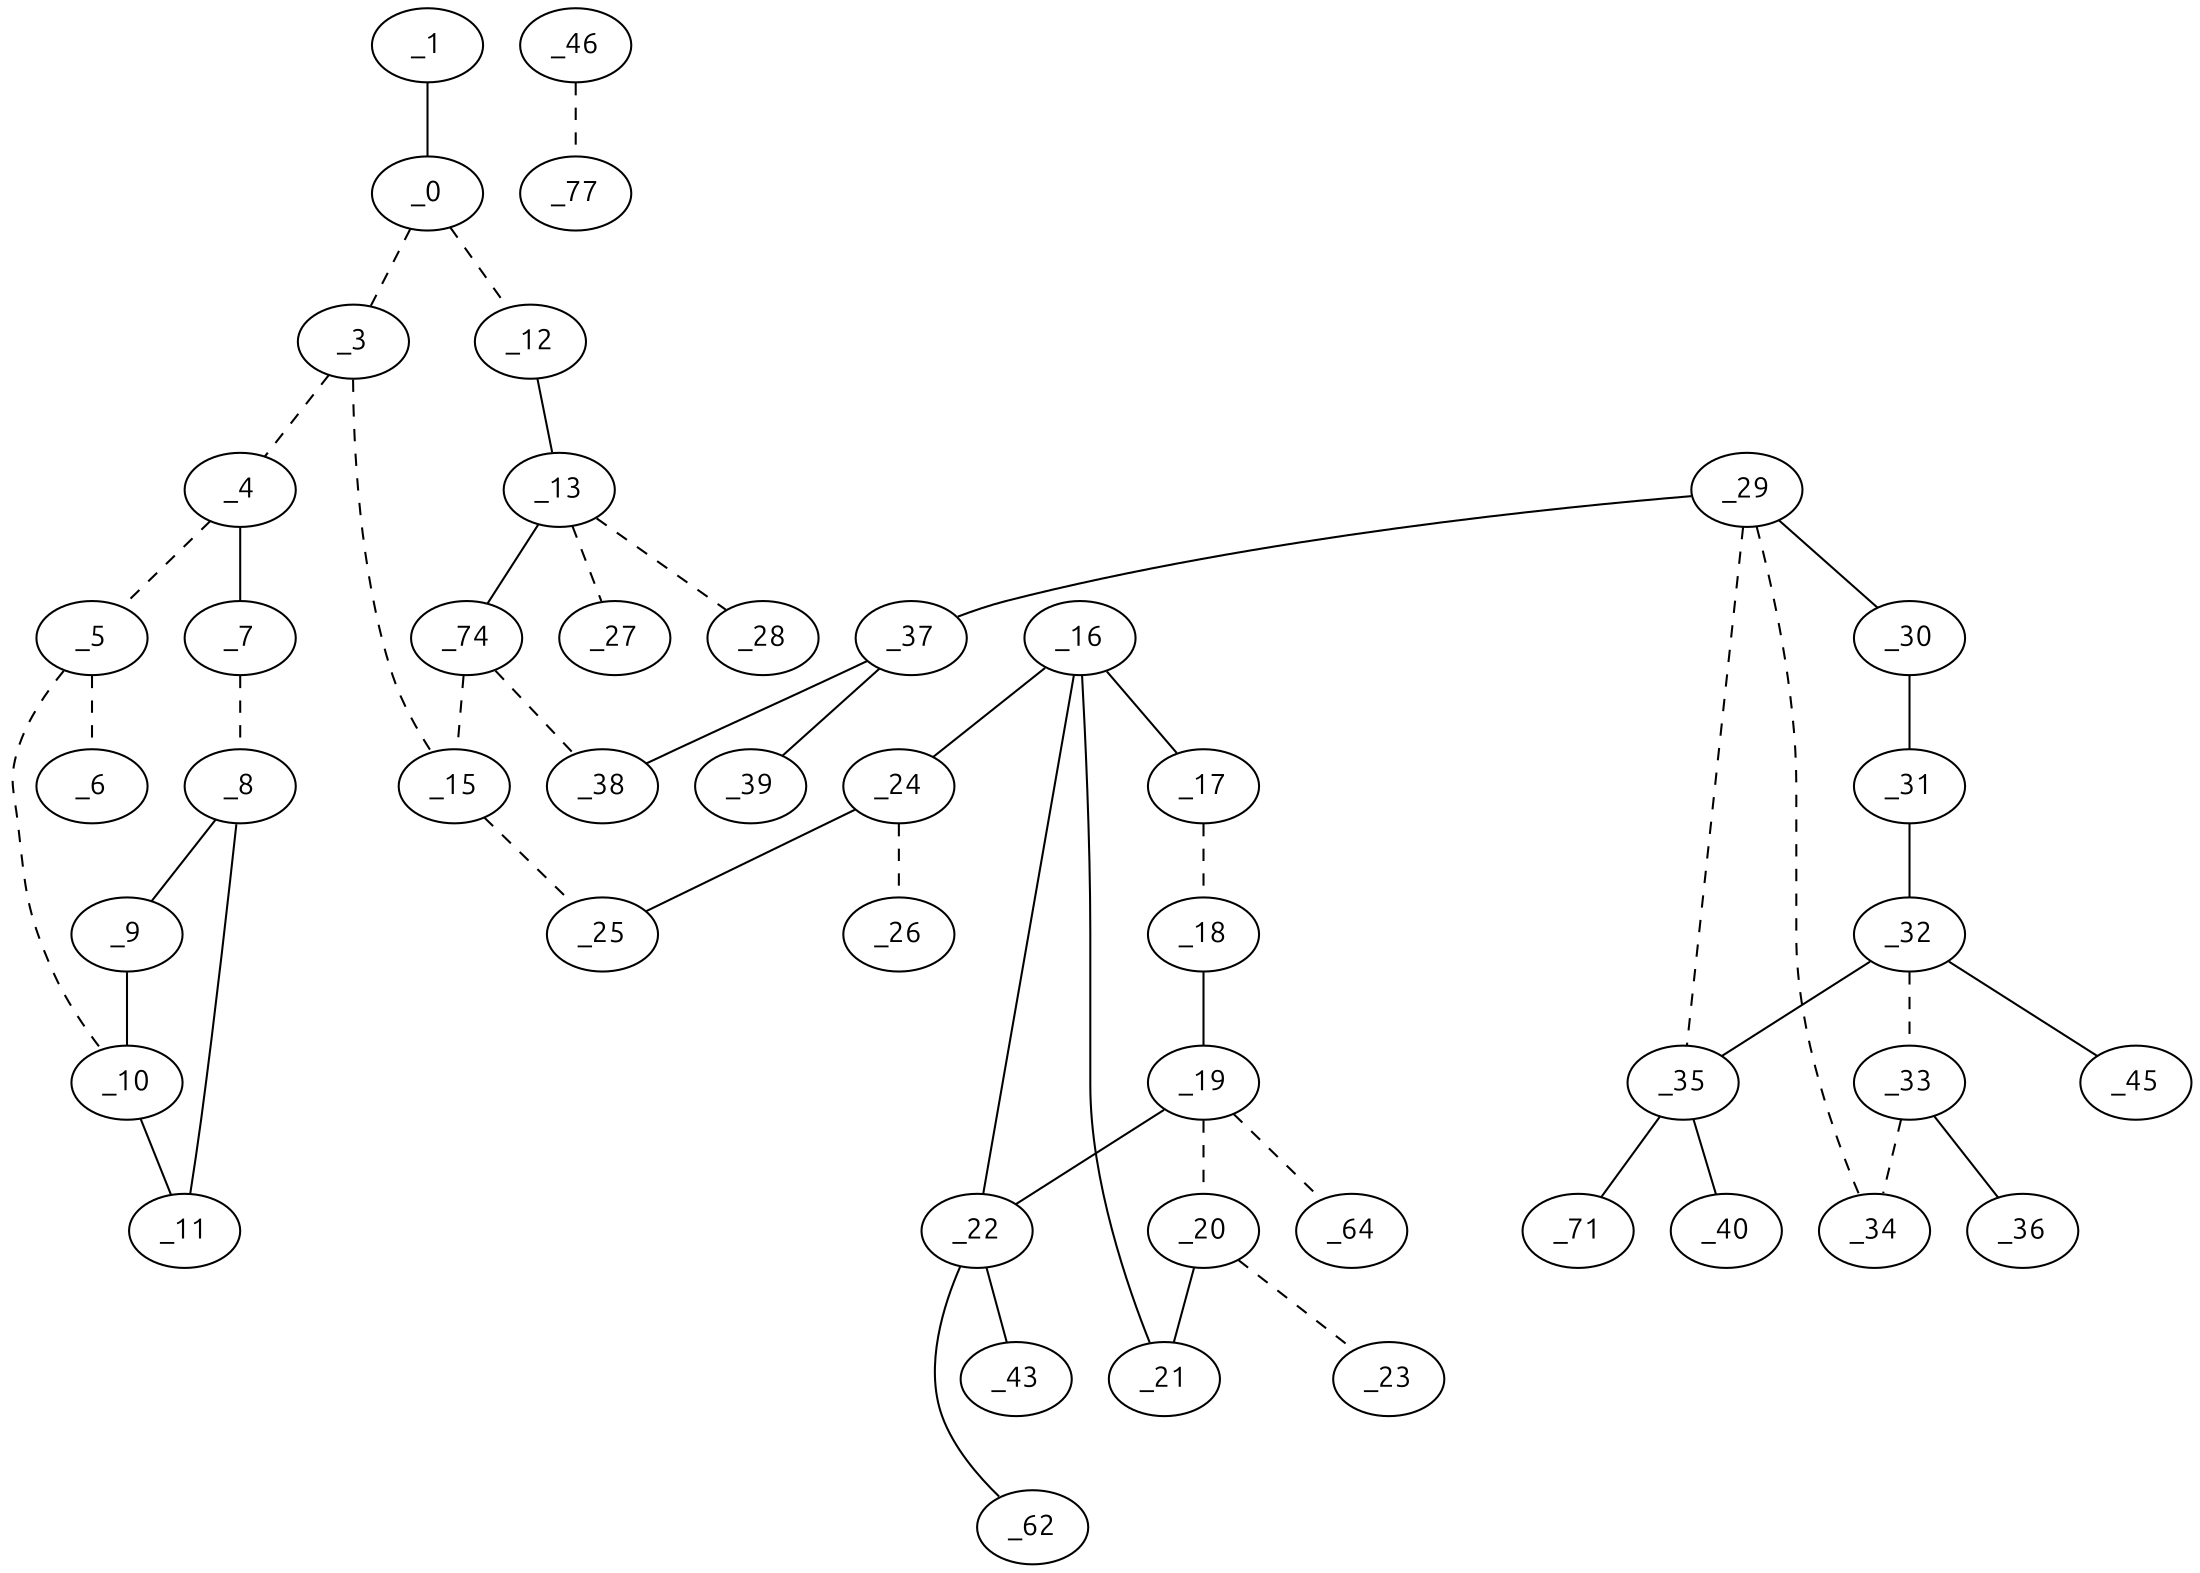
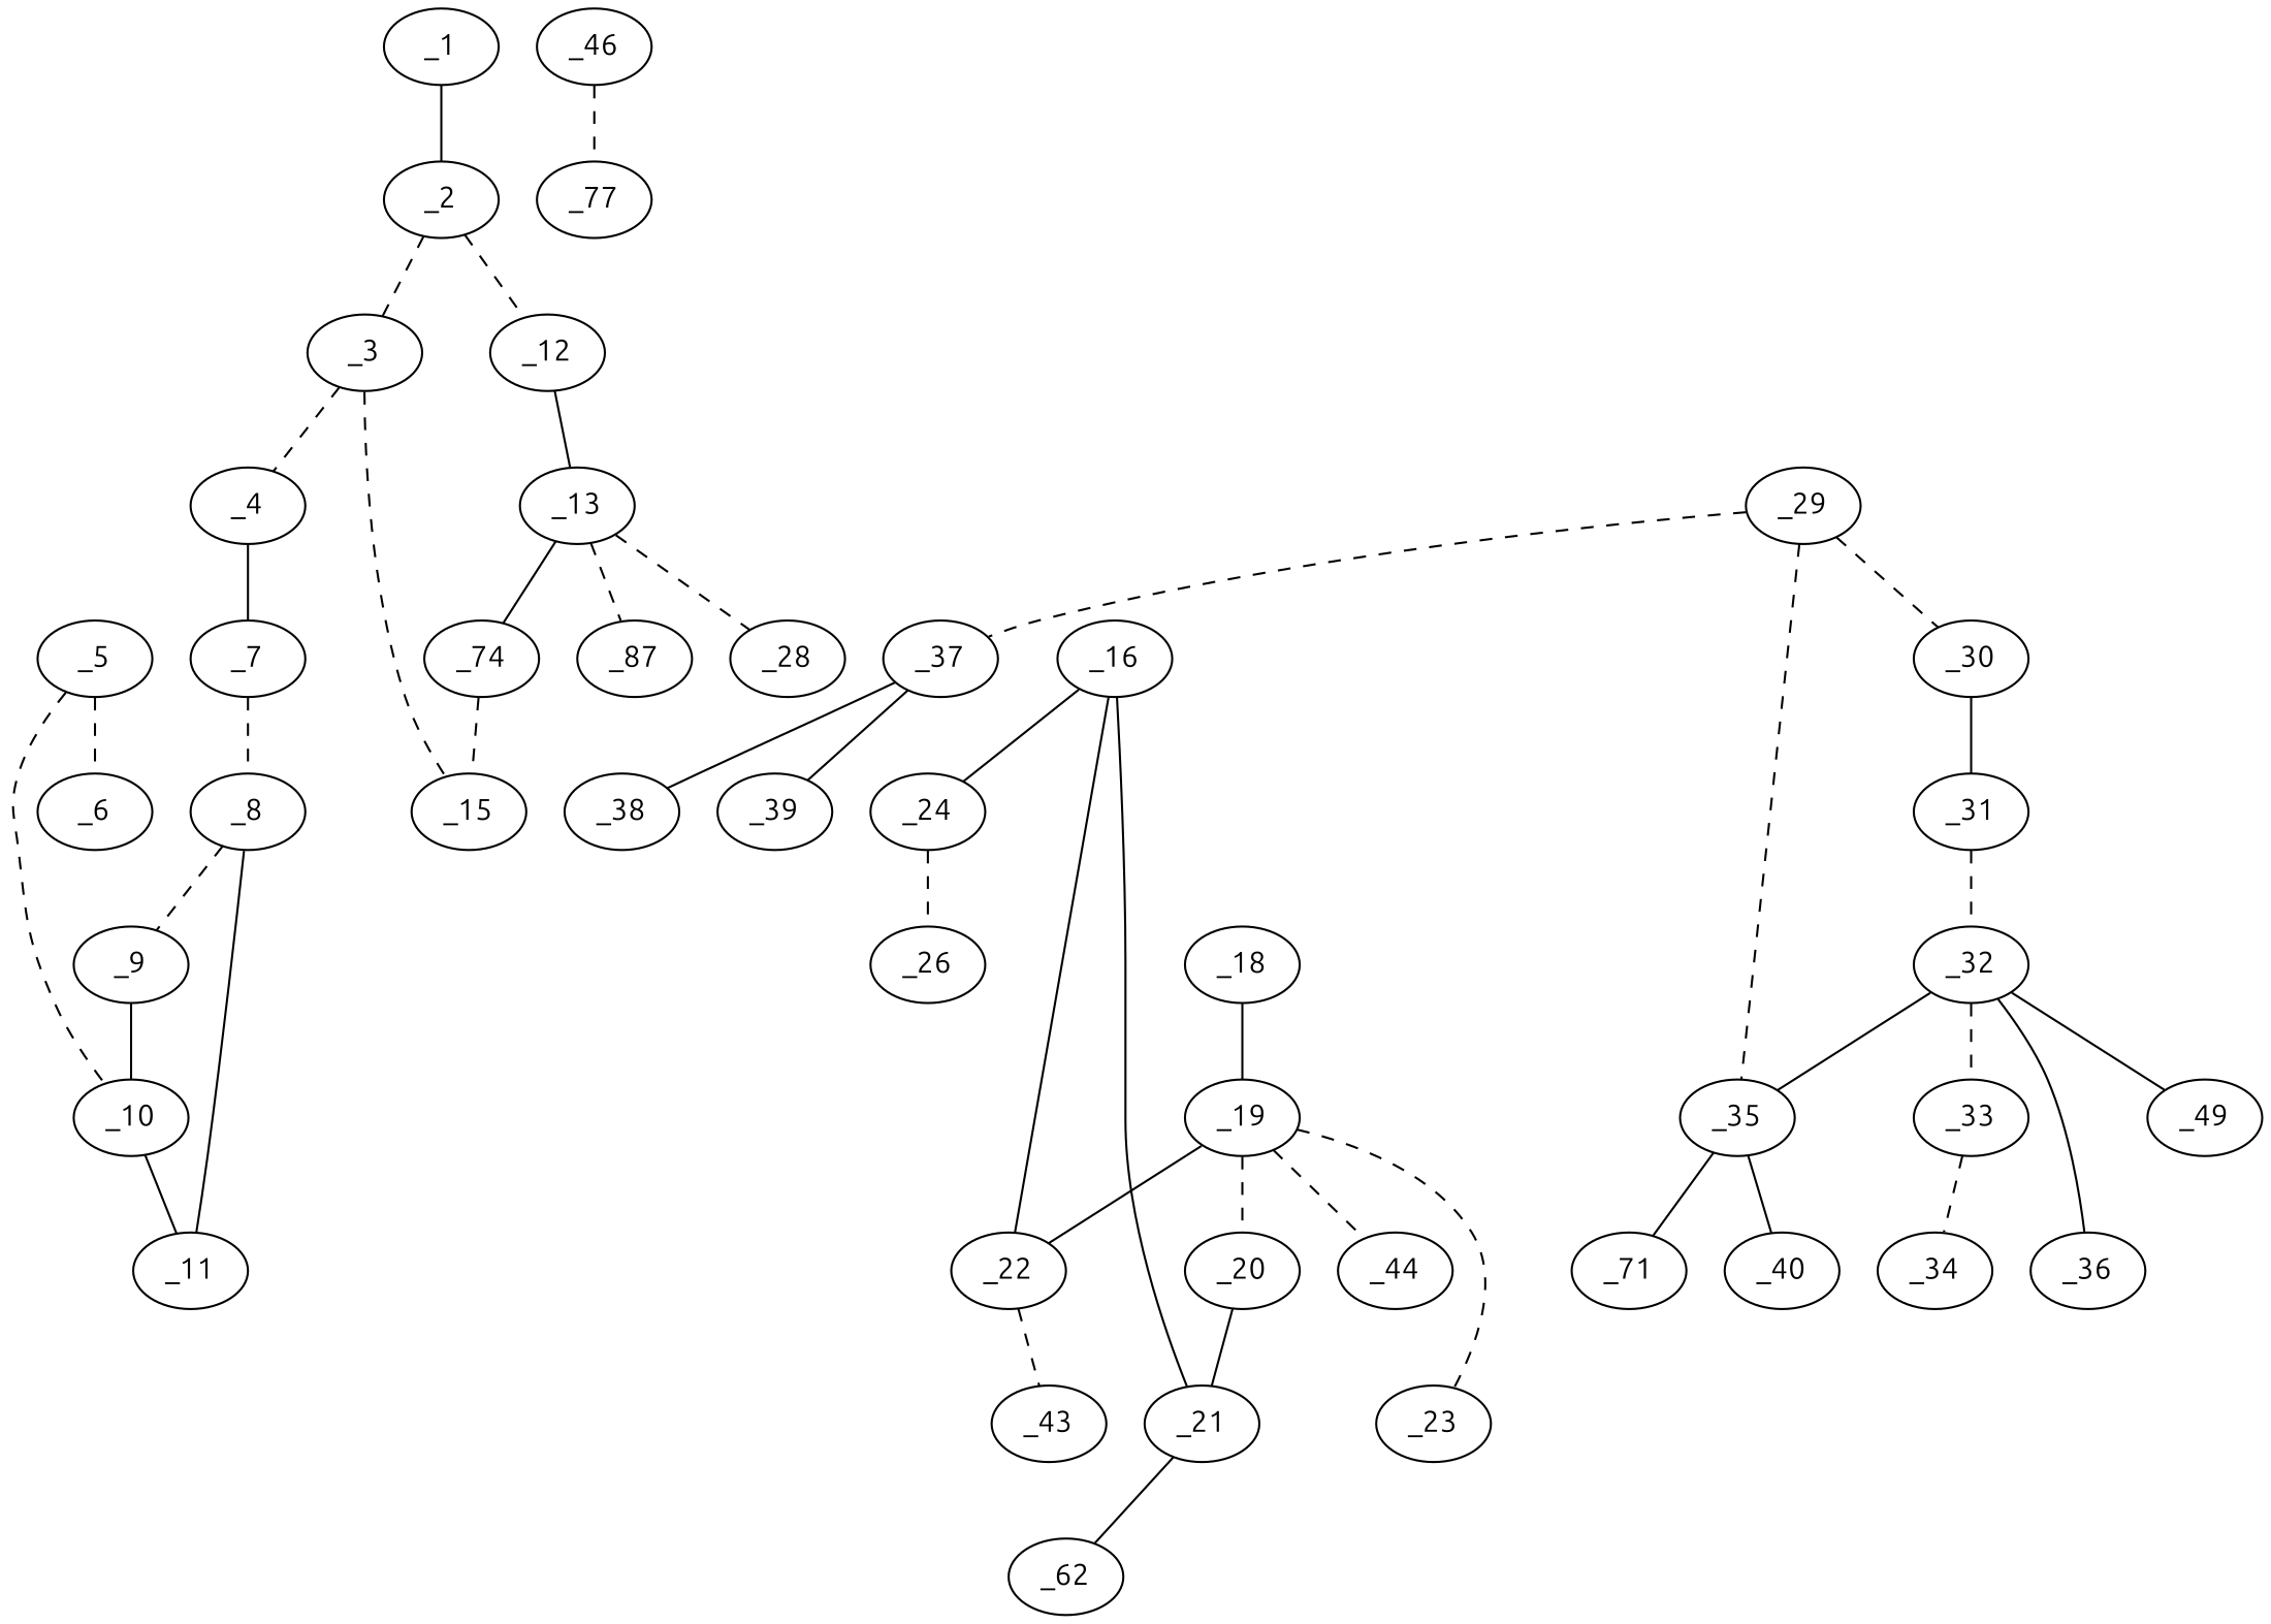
  graph {
    fontname=Ubuntu
    node [charge=0 chem=1 fontname=Ubuntu symbol="C  " x=10.6427 y=-1.549]
    edge [fontname=Ubuntu style=solid valence=1]
    _1 [x=9.7767 y=-3.549]
-   _2 [x=8.9107 y=-3.049 label=_0]
+   _2 [x=8.9107 y=-3.049]
    _3 [x=8.9107 y=-2.049]
    _12 [chem=2 symbol="O  " x=8.0447 y=-3.549]
    _6 [y=-3.049]
    _4 [x=9.7767]
    _15 [x=8.0447]
    _13 [x=7.1786 y=-3.049]
    _5 [y=-2.049]
    _7 [chem=2 symbol="O  " x=9.7767 y=-0.549]
-   _25 [chem=2 symbol="O  " x=8.0447 y=-0.549]
    n12 [label=_74 x=7.1786 y=-2.049]
-   _27 [x=6.6786 y=-3.915]
+   _27 [x=6.6786 y=-3.915 label=_87]
    _28 [x=6.1786 y=-3.049]
    _10 [x=11.5088]
    _8 [y=-0.049]
    _11 [chem=2 symbol="O  " y=0.951]
    _9 [x=11.5088 y=-0.549]
    _46 [chem=2 symbol="O  " x=12.3748 y=-2.049]
    n20 [label=_77 x=13.2408]
    _38 [chem=2 symbol="O  " x=6.3126]
    _16 [x=7.1786 y=0.951]
-   _17 [x=8.9407 y=0.0416]
    _21 [chem=2 symbol="O  " x=5.369 y=0.0995]
    _22 [x=6.8655 y=2.9327]
    _24 [x=7.1786 y=-0.049]
    _18 [x=9.2794 y=0.9825]
    n28 [label=_62 x=7.0529 y=3.915]
    _43 [x=5.9892 y=3.4145]
    _26 [chem=2 symbol="O  " x=6.4114 y=-0.6904]
    _19 [x=7.5174 y=1.8919]
    _20 [x=4.9432 y=1.0044]
-   _44 [x=7.8561 y=2.8328 label=_64]
+   _44 [x=7.8561 y=2.8328]
    _23 [chem=2 symbol="O  " x=4.0023 y=1.3432]
    _29 [x=4.7281 y=-1.1288]
    _30 [x=6.3967 y=-0.0576]
    _34 [chem=2 symbol="O  " x=4.5608 y=-3.1219]
    _35 [x=2.8553 y=-0.4091]
    _37 [x=5.3735 y=-1.8926]
    _31 [x=5.7512 y=0.7062]
    _40 [x=2.0983 y=0.2443]
    n42 [label=_71 x=2 y=-0.927]
    _39 [chem=2 symbol="O  " x=5.2016 y=-2.8778]
    _32 [x=4.0826 y=-0.3651]
    _33 [x=3.5642 y=-3.0382]
-   _45 [x=3.4371 y=0.3987]
+   _45 [x=3.4371 y=0.3987 label=_49]
    _36 [chem=2 symbol="O  " x=2.8004 y=-3.6836]
    _1 -- _2
    _2 -- _3 [style=dashed valence=2]
    _2 -- _12 [style=dashed]
    _3 -- _4 [style=dashed]
    _3 -- _15 [style=dashed]
    _12 -- _13
-   _4 -- _5 [style=dashed valence=2]
    _4 -- _7
-   _15 -- _25 [style=dashed]
    _13 -- n12
    _13 -- _27 [style=dashed]
    _13 -- _28 [style=dashed]
    _5 -- _6 [style=dashed]
    _5 -- _10 [style=dashed]
    _7 -- _8 [style=dashed]
    n12 -- _15 [style=dashed]
-   n12 -- _38 [style=dashed]
    _10 -- _11
    _8 -- _11 [valence=2]
-   _8 -- _9
+   _8 -- _9 [style=dashed]
    _9 -- _10 [valence=2]
    _46 -- n20 [style=dashed]
-   _16 -- _17
    _16 -- _21
    _16 -- _22
    _16 -- _24
-   _17 -- _18 [style=dashed]
-   _22 -- n28
-   _22 -- _43
-   _24 -- _25
+   _21 -- n28
+   _22 -- _43 [style=dashed]
    _24 -- _26 [style=dashed valence=2]
    _18 -- _19
    _19 -- _22
    _19 -- _20 [style=dashed]
    _19 -- _44 [style=dashed]
    _20 -- _21
-   _20 -- _23 [style=dashed valence=2]
-   _29 -- _30
-   _29 -- _34 [style=dashed]
+   _19 -- _23 [style=dashed valence=2]
+   _29 -- _30 [style=dashed]
    _29 -- _35 [style=dashed]
-   _29 -- _37
+   _29 -- _37 [style=dashed]
    _30 -- _31
    _35 -- _40
    _35 -- n42
    _37 -- _38
    _37 -- _39 [valence=2]
-   _31 -- _32
+   _31 -- _32 [style=dashed]
    _32 -- _35
    _32 -- _33 [style=dashed]
    _32 -- _45
    _33 -- _34 [style=dashed]
-   _33 -- _36 [valence=2]
+   _32 -- _36 [valence=2]
  }
